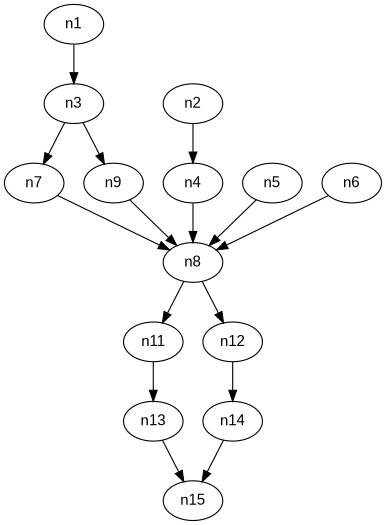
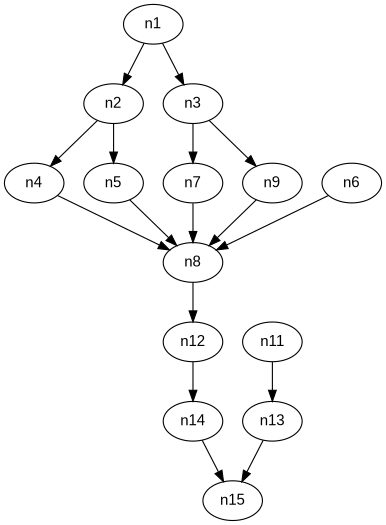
  digraph {
    fontname="Liberation Sans"
    node [fontname="Liberation Sans"]
    edge [fontname="Liberation Sans"]
    n1
    n2
    n3
    n4
    n5
    n7
    n9
    n8
    n6
    n11
    n12
    n13
    n14
    n15
+   n1 -> n2
    n1 -> n3
    n2 -> n4
+   n2 -> n5
    n3 -> n7
    n3 -> n9
    n4 -> n8
    n5 -> n8
    n7 -> n8
    n9 -> n8
-   n8 -> n11
    n8 -> n12
    n6 -> n8
    n11 -> n13
    n12 -> n14
    n13 -> n15
    n14 -> n15
  }
